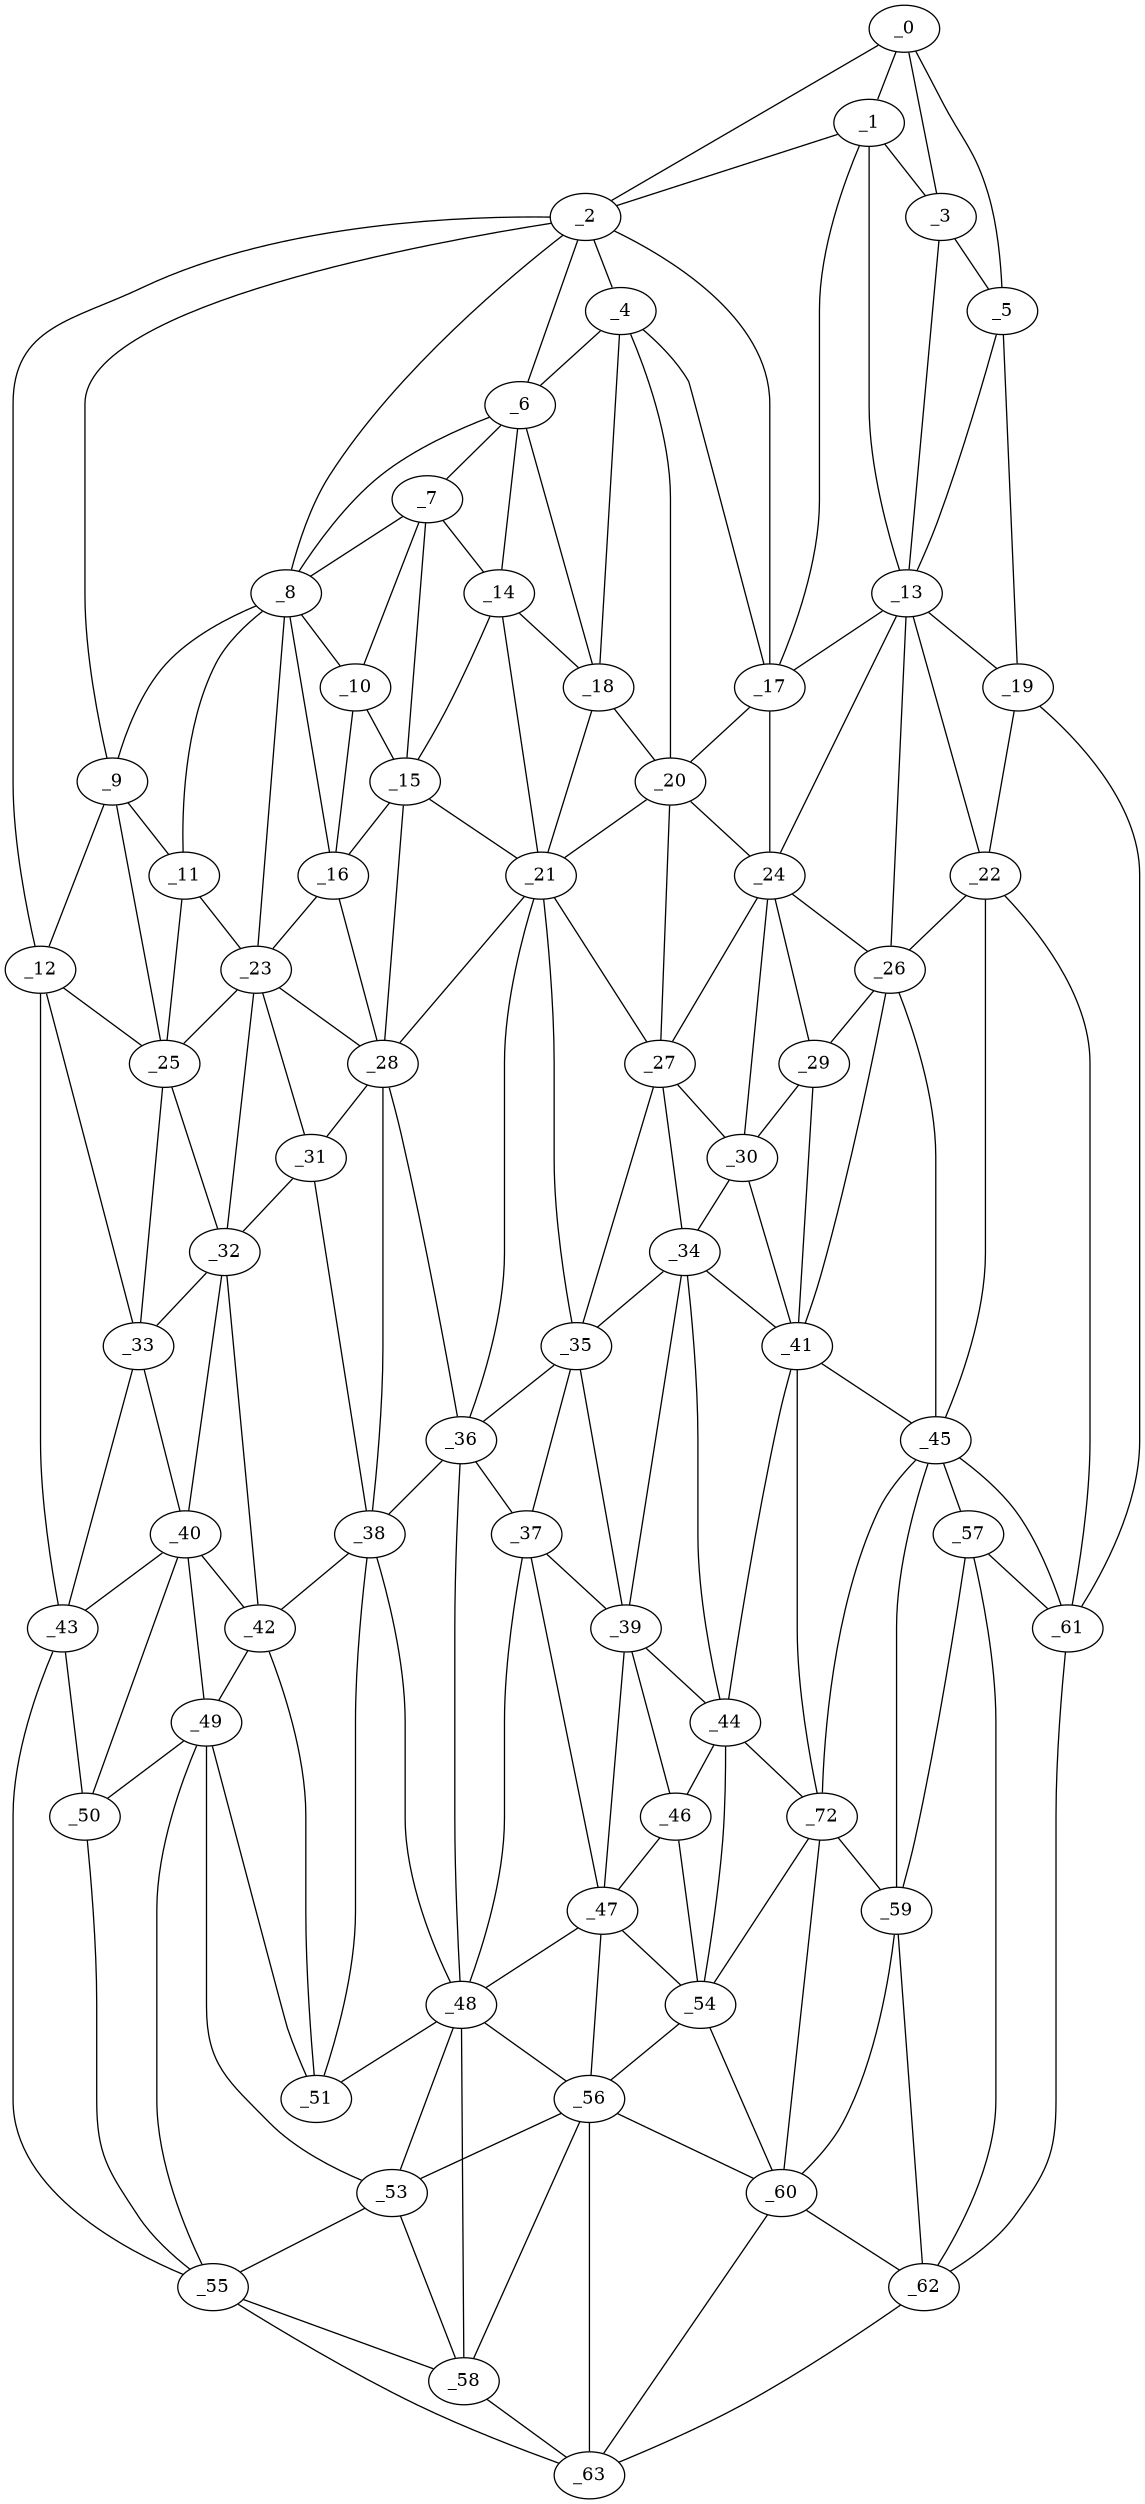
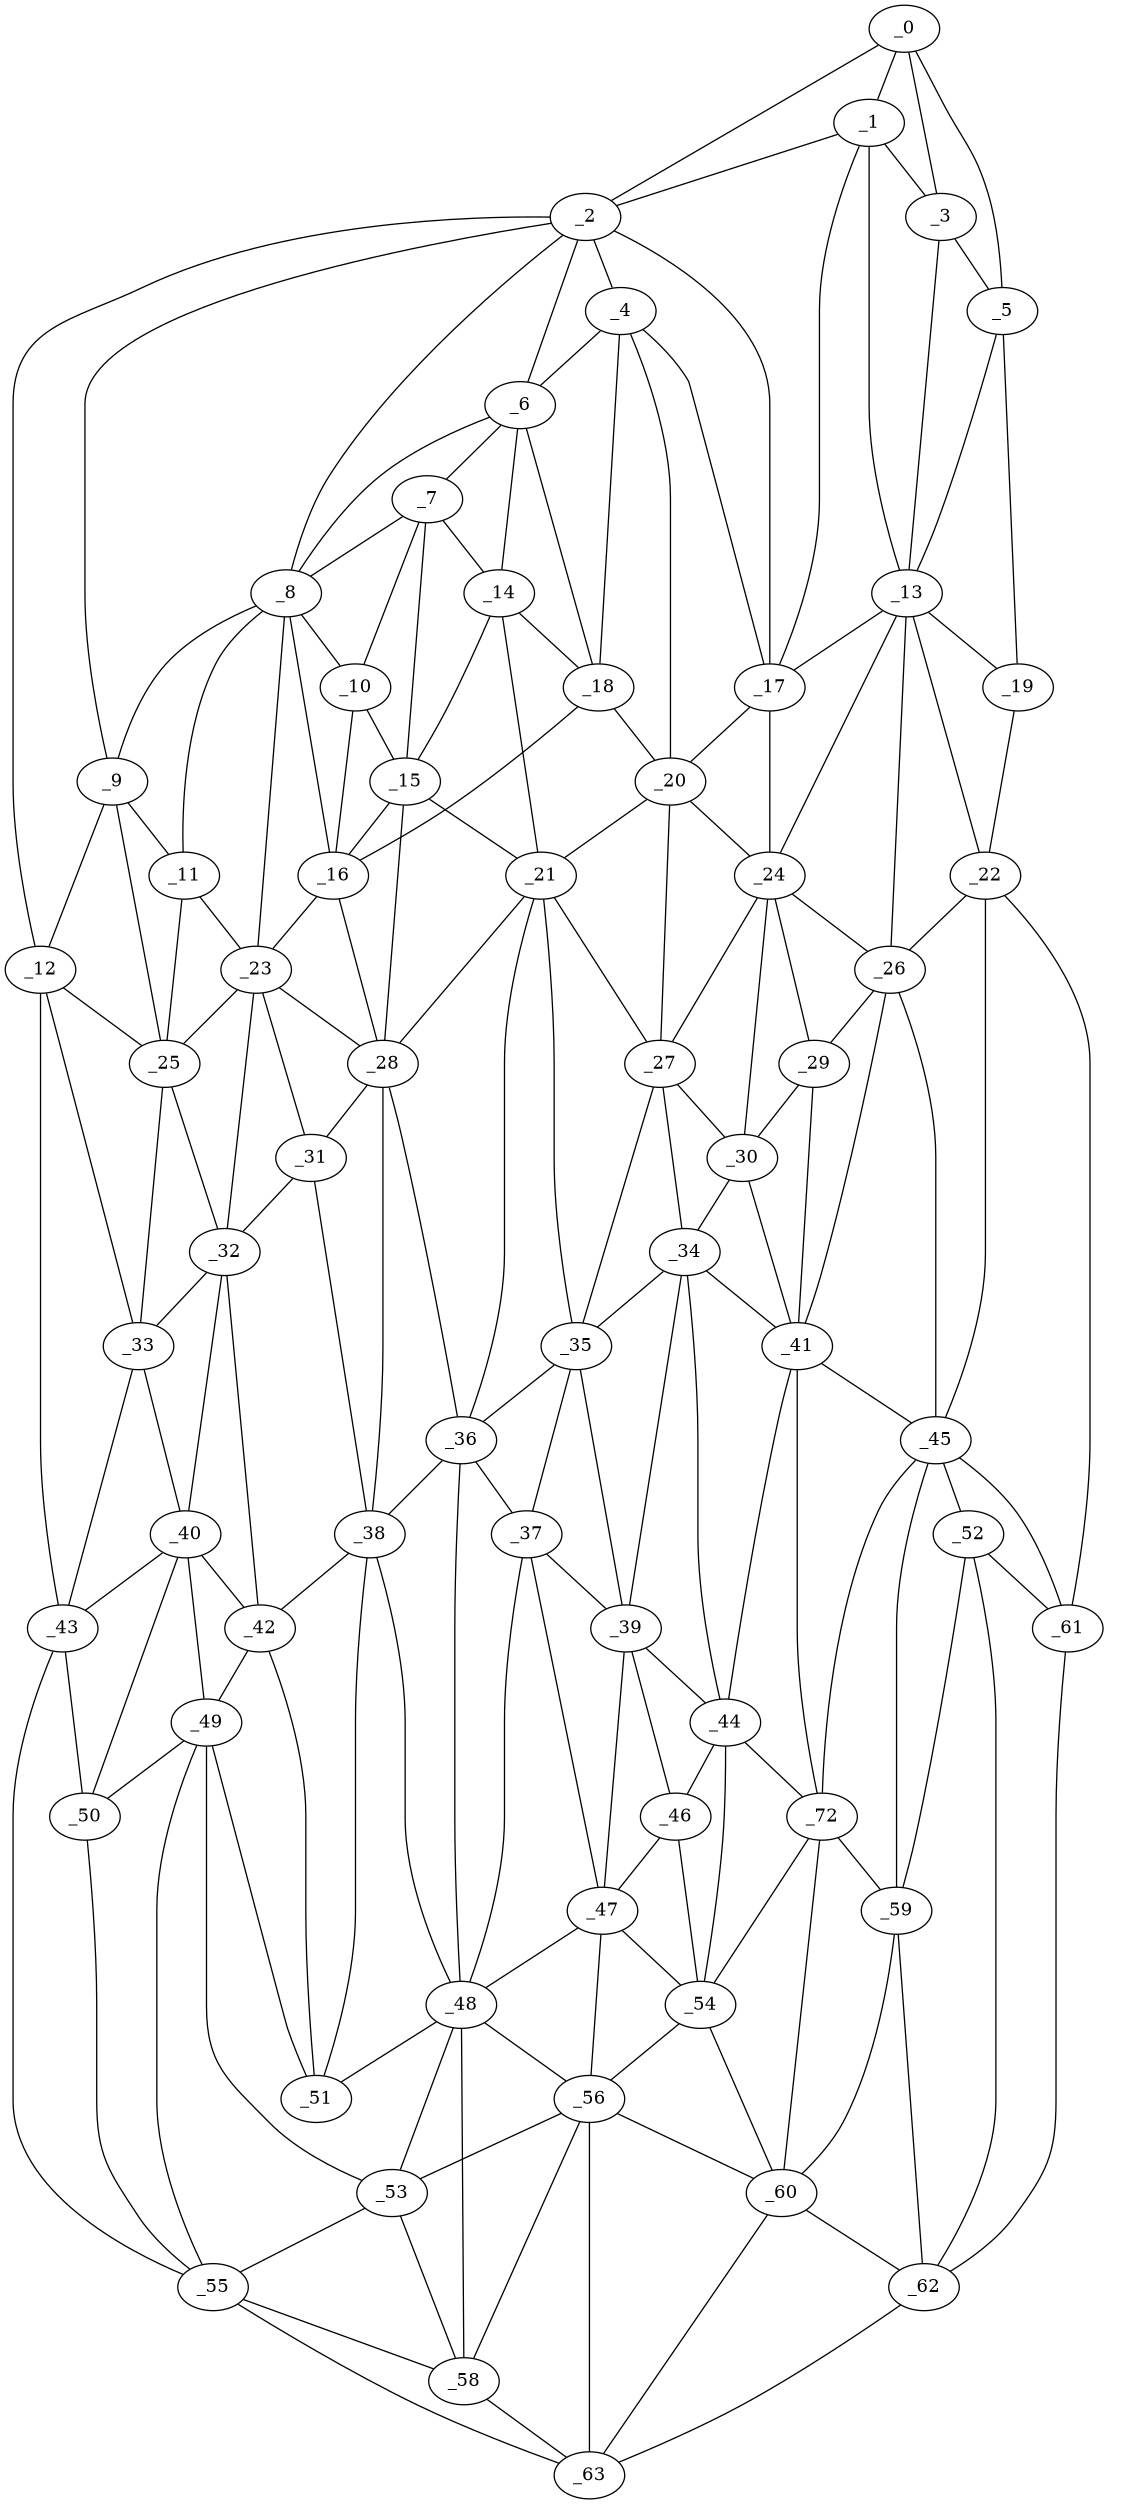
  graph {
    node [x=80 y=44]
    edge [valence=2]
    _0 [x=4 y=15]
    _1 [x=13]
    _2 [x=15 y=61]
    _3 [x=17 y=31]
    _5 [x=26 y=3]
    _13 [x=39 y=38]
    _17 [x=42]
    _4 [x=19 y=65]
    _6 [x=27 y=78]
    _8 [x=34 y=104]
    _9 [x=35 y=113]
    _12 [x=38 y=121]
    _19 [x=44 y=3]
    _22 [x=50 y=6]
    _24 [x=51 y=43]
    _26 [x=56 y=38]
    _20 [x=46 y=57]
    _18 [x=42 y=72]
    _7 [x=33 y=86]
    _14 [x=39 y=79]
    _10 [x=36 y=93]
    _11 [x=36 y=108]
    _16 [x=41 y=93]
    _23 [x=50 y=98]
    _25 [x=51 y=109]
    _33 [x=61 y=113]
    _43 [x=76 y=121]
    _61 [x=101 y=14]
    _45 [x=79 y=32]
    _27 [x=56 y=54]
    _29 [x=57]
    _30 [x=58 y=48]
    _41 [x=74 y=39]
    _21 [x=47 y=70]
    _15 [x=40 y=83]
    _28 [x=56 y=90]
    _31 [x=60 y=96]
    _32 [x=60 y=106]
    _40 [x=72 y=114]
    _50 [x=81 y=112]
    _55 [x=95 y=113]
    _35 [x=63 y=68]
    _36 [x=67 y=73]
    _34 [x=62 y=53]
    _62 [x=114 y=42]
    _38 [x=70 y=92]
    _42 [x=74 y=99]
    _49 [y=102]
    _58 [x=99 y=86]
    _63 [x=125 y=66]
    n51 [label=_72 x=87 y=39]
-   _57 [x=99 y=20]
+   _57 [x=99 y=20 label=_52]
    _59 [x=100 y=33]
    _44 [x=77 y=50]
    _39 [x=71 y=59]
    _37 [x=68 y=69]
    _48 [y=81]
    _51 [x=82 y=95]
    _47 [y=63]
    _46 [y=58]
    _56 [x=98 y=77]
    _53 [x=87 y=94]
    _54 [x=91 y=52]
    _60 [x=100 y=45]
    _0 -- _1
    _0 -- _2 [valence=1]
    _0 -- _3 [valence=1]
    _0 -- _5 [valence=1]
    _1 -- _2
    _1 -- _3
    _1 -- _13
    _1 -- _17 [valence=1]
    _2 -- _17 [valence=1]
    _2 -- _4
    _2 -- _6
    _2 -- _8
    _2 -- _9
    _2 -- _12 [valence=1]
    _3 -- _5
    _3 -- _13 [valence=1]
    _5 -- _13
    _5 -- _19 [valence=1]
    _13 -- _17
    _13 -- _19
    _13 -- _22 [valence=1]
    _13 -- _24
    _13 -- _26
    _17 -- _24
    _17 -- _20
    _4 -- _17
    _4 -- _6
    _4 -- _20 [valence=1]
    _4 -- _18
    _6 -- _8 [valence=1]
    _6 -- _18 [valence=1]
    _6 -- _7
    _6 -- _14
    _8 -- _9
    _8 -- _10
    _8 -- _11 [valence=1]
    _8 -- _16
    _8 -- _23 [valence=1]
    _9 -- _12 [valence=1]
    _9 -- _11
    _9 -- _25
    _12 -- _25
    _12 -- _33 [valence=1]
    _12 -- _43 [valence=1]
    _19 -- _22
-   _19 -- _61 [valence=1]
    _22 -- _26 [valence=1]
    _22 -- _61
    _22 -- _45 [valence=1]
    _24 -- _26
    _24 -- _27
    _24 -- _29 [valence=1]
    _24 -- _30
    _26 -- _45
    _26 -- _29
    _26 -- _41 [valence=1]
    _20 -- _24
    _20 -- _27 [valence=1]
    _20 -- _21
    _18 -- _20
-   _18 -- _21
+   _18 -- _16
    _7 -- _8 [valence=1]
    _7 -- _14 [valence=1]
    _7 -- _10
    _7 -- _15 [valence=1]
    _14 -- _18
    _14 -- _21
    _14 -- _15
    _10 -- _16
    _10 -- _15
    _11 -- _23
    _11 -- _25 [valence=1]
    _16 -- _23
    _16 -- _28
    _23 -- _25 [valence=1]
    _23 -- _28
    _23 -- _31
    _23 -- _32 [valence=1]
    _25 -- _33
    _25 -- _32
    _33 -- _43
    _33 -- _40 [valence=1]
    _43 -- _50 [valence=1]
    _43 -- _55 [valence=1]
    _61 -- _62 [valence=1]
    _45 -- _61
    _45 -- n51
    _45 -- _57
    _45 -- _59
    _27 -- _30
    _27 -- _35
    _27 -- _34 [valence=1]
    _29 -- _30
    _29 -- _41 [valence=1]
    _30 -- _41
    _30 -- _34 [valence=1]
    _41 -- _45
    _41 -- n51
    _41 -- _44 [valence=1]
    _21 -- _27
    _21 -- _28 [valence=1]
    _21 -- _35
    _21 -- _36 [valence=1]
    _15 -- _16 [valence=1]
    _15 -- _21
    _15 -- _28
    _28 -- _31 [valence=1]
    _28 -- _36
    _28 -- _38 [valence=1]
    _31 -- _32 [valence=1]
    _31 -- _38
    _32 -- _33 [valence=1]
    _32 -- _40
    _32 -- _42 [valence=1]
    _40 -- _43 [valence=1]
    _40 -- _50
    _40 -- _42
    _40 -- _49
    _50 -- _55
    _55 -- _58 [valence=1]
    _55 -- _63 [valence=1]
    _35 -- _36
    _35 -- _39 [valence=1]
    _35 -- _37 [valence=1]
    _36 -- _38
    _36 -- _37 [valence=1]
    _36 -- _48
    _34 -- _41
    _34 -- _35
    _34 -- _44 [valence=1]
    _34 -- _39 [valence=1]
    _62 -- _63 [valence=1]
    _38 -- _42 [valence=1]
    _38 -- _48
    _38 -- _51
    _42 -- _49 [valence=1]
    _42 -- _51
    _49 -- _50 [valence=1]
    _49 -- _55
    _49 -- _51
    _49 -- _53
    _58 -- _63
    n51 -- _59
    n51 -- _54 [valence=1]
    n51 -- _60 [valence=1]
    _57 -- _61 [valence=1]
    _57 -- _62
    _57 -- _59 [valence=1]
    _59 -- _62
    _59 -- _60
    _44 -- n51
    _44 -- _46
    _44 -- _54
    _39 -- _44
    _39 -- _47 [valence=1]
    _39 -- _46 [valence=1]
    _37 -- _39
    _37 -- _48 [valence=1]
    _37 -- _47
    _48 -- _58
    _48 -- _51 [valence=1]
    _48 -- _56
    _48 -- _53
    _47 -- _48
    _47 -- _56 [valence=1]
    _47 -- _54
    _46 -- _47
    _46 -- _54 [valence=1]
    _56 -- _58
    _56 -- _63 [valence=1]
    _56 -- _53
    _56 -- _60
    _53 -- _55 [valence=1]
    _53 -- _58
    _54 -- _56
    _54 -- _60
    _60 -- _62
    _60 -- _63 [valence=1]
  }
